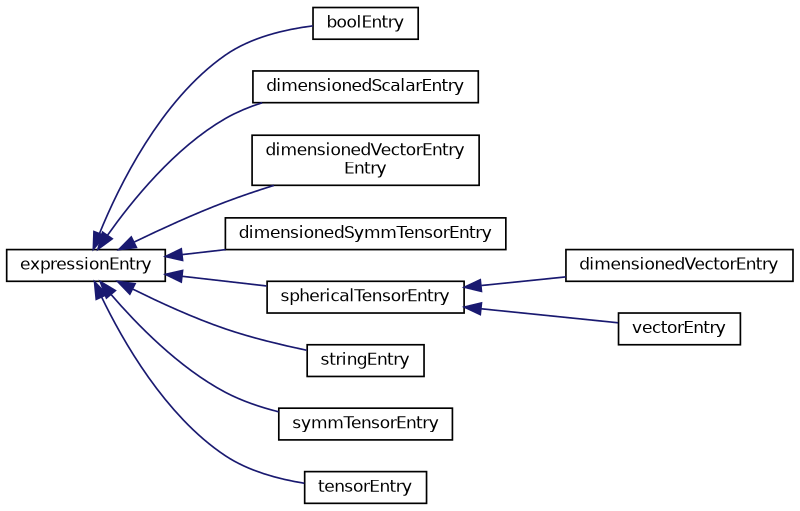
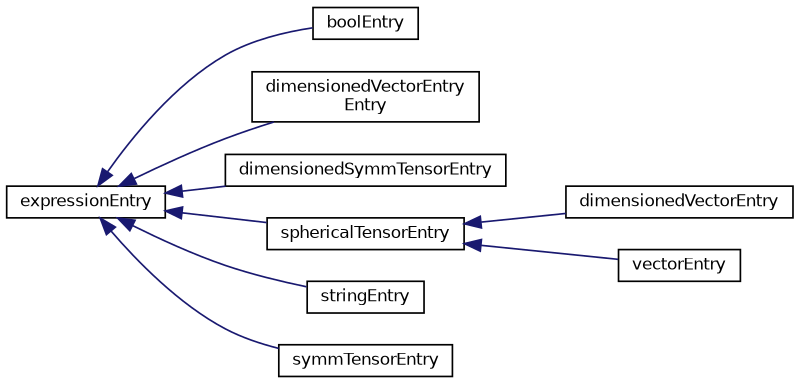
  digraph {
    rankdir=LR
    node [color=black fontname=Helvetica fontsize=10 shape=record]
    edge [color=midnightblue dir=back fontname=Helvetica fontsize=10 labelfontname=Helvetica labelfontsize=10 style=solid]
    n1 [height=0.2 label=expressionEntry width=0.4]
    n2 [height=0.2 label=boolEntry width=0.4]
-   n3 [height=0.2 label=dimensionedScalarEntry width=0.4]
    n4 [height=0.2 label="dimensionedVectorEntry\lEntry" width=0.4]
    n5 [height=0.2 label=dimensionedSymmTensorEntry width=0.4]
    n6 [height=0.2 label=sphericalTensorEntry width=0.4]
    n7 [height=0.2 label=stringEntry width=0.4]
    n8 [height=0.2 label=symmTensorEntry width=0.4]
-   n9 [height=0.2 label=tensorEntry width=0.4]
    n10 [height=0.2 label=dimensionedVectorEntry width=0.4]
    n11 [height=0.2 label=vectorEntry width=0.4]
    n1 -> n2
-   n1 -> n3
    n1 -> n4
    n1 -> n5
    n1 -> n6
    n1 -> n7
    n1 -> n8
-   n1 -> n9
    n6 -> n10
    n6 -> n11
  }
